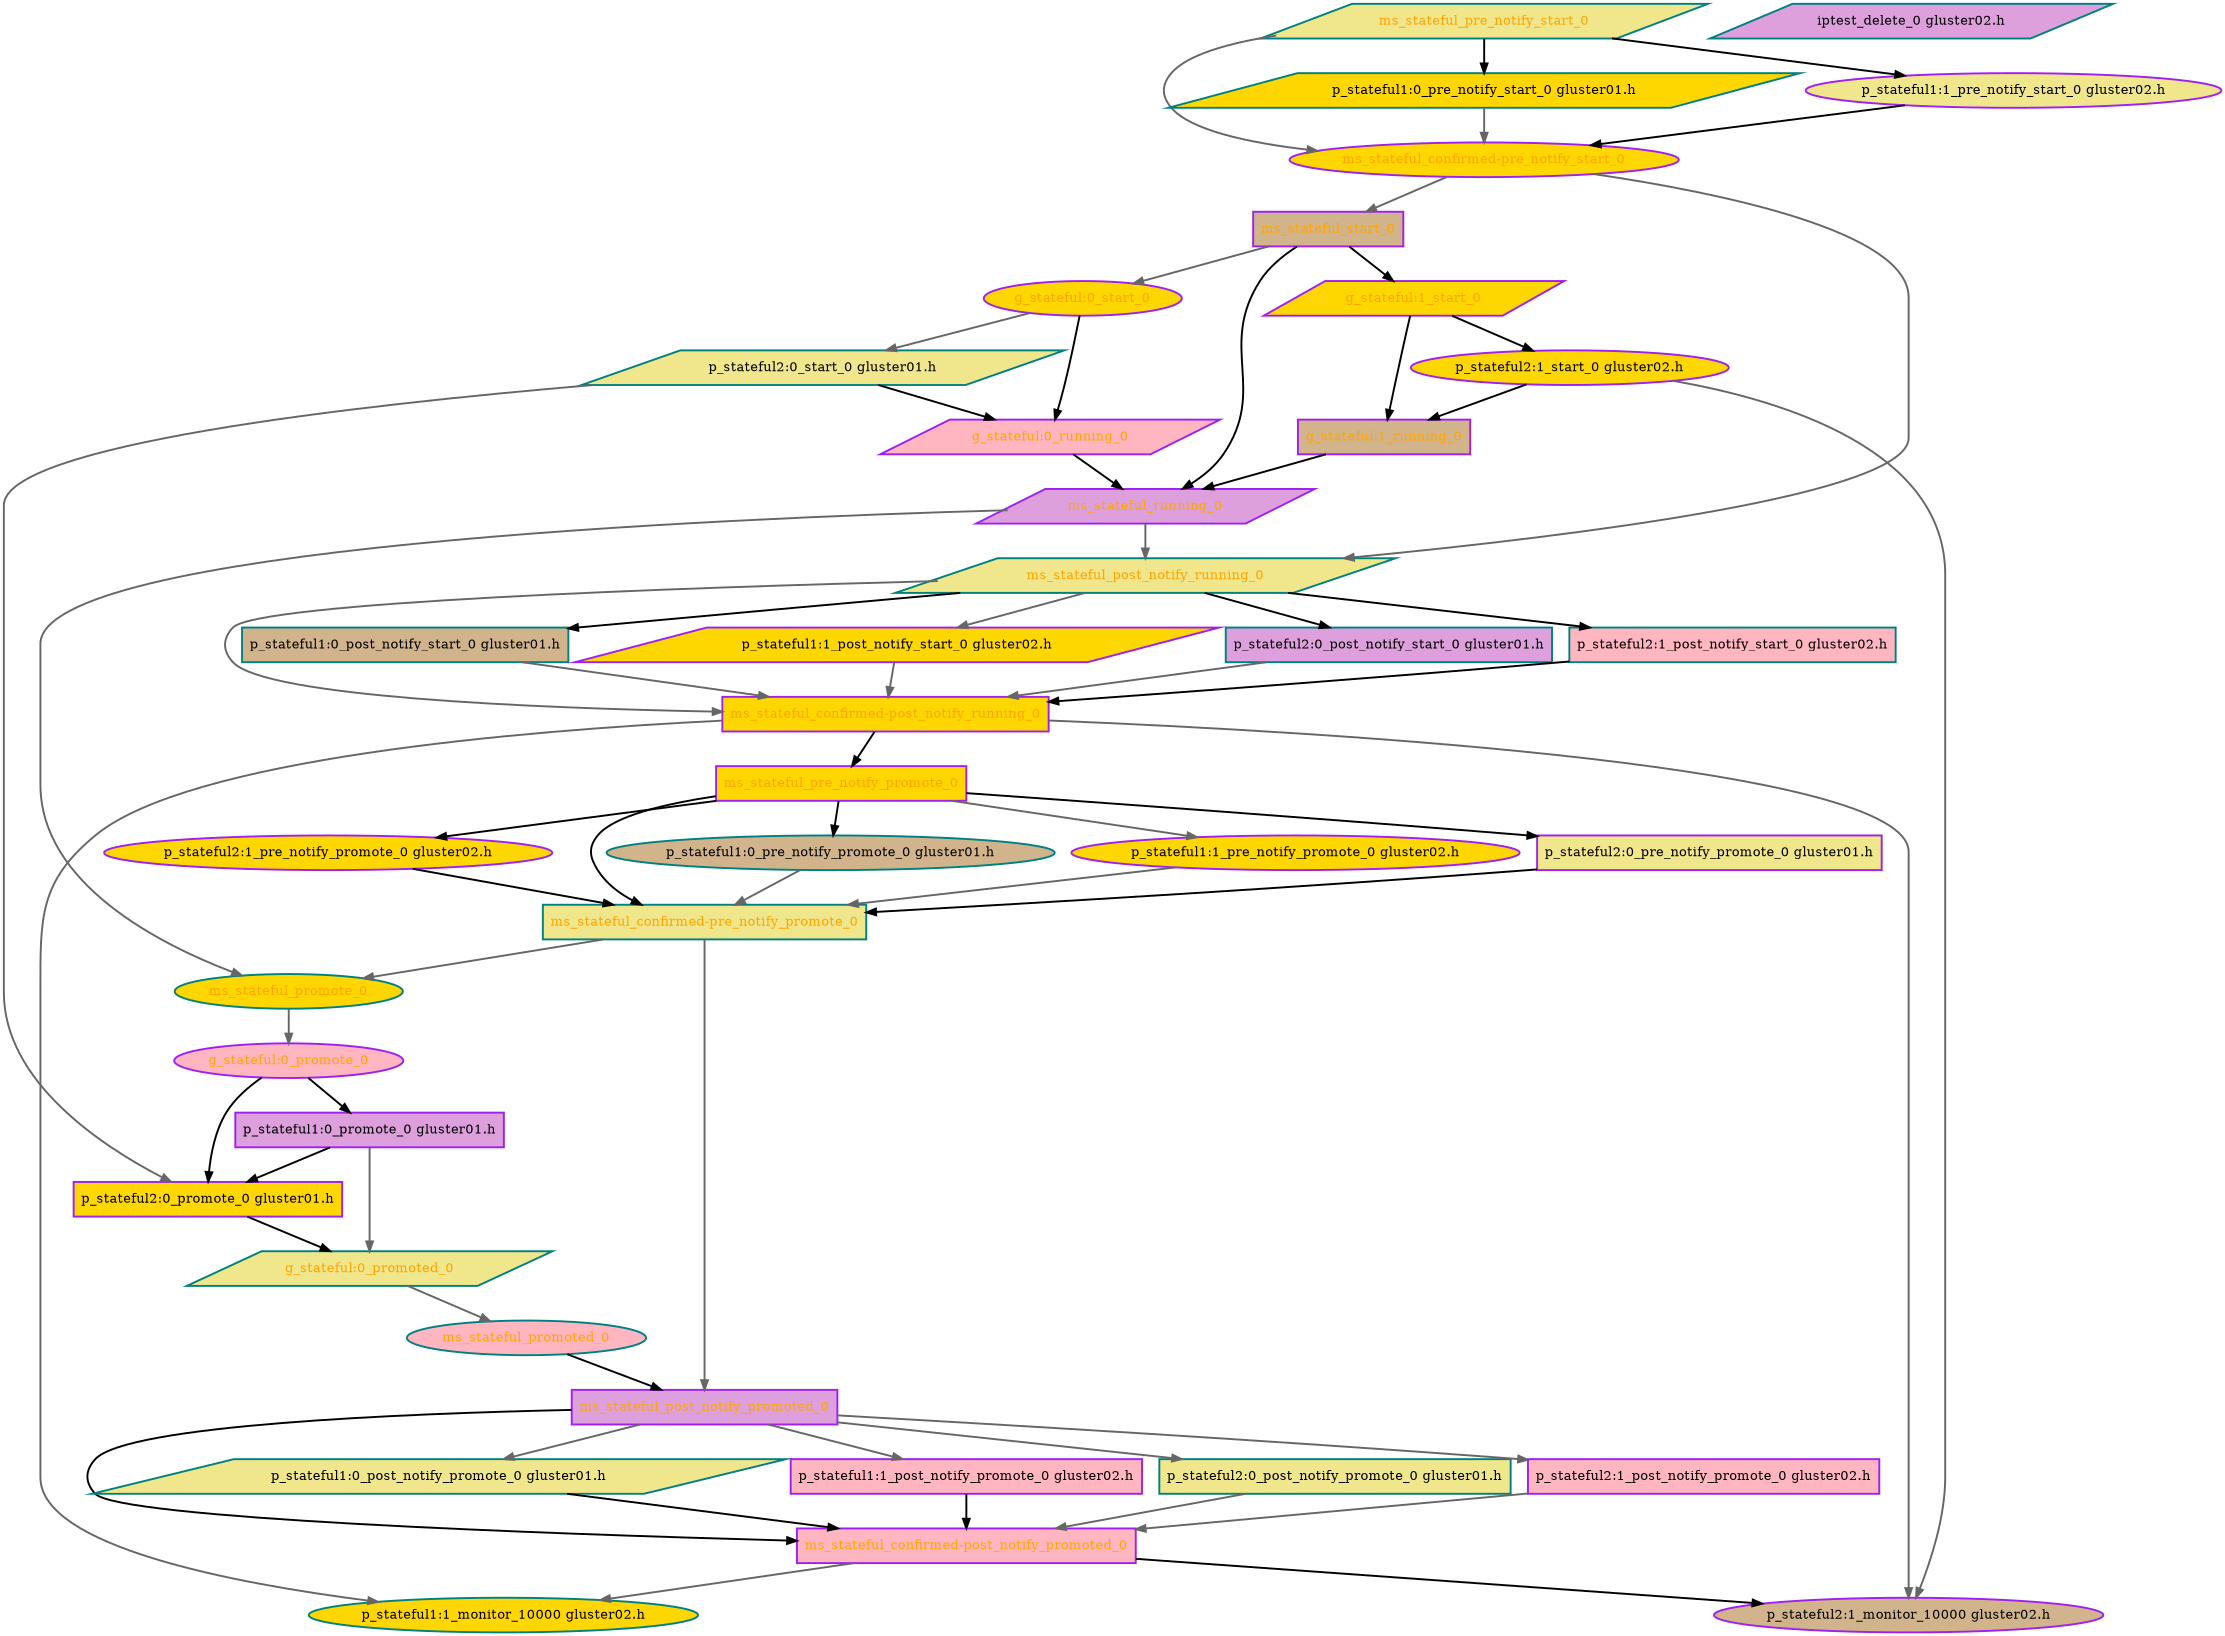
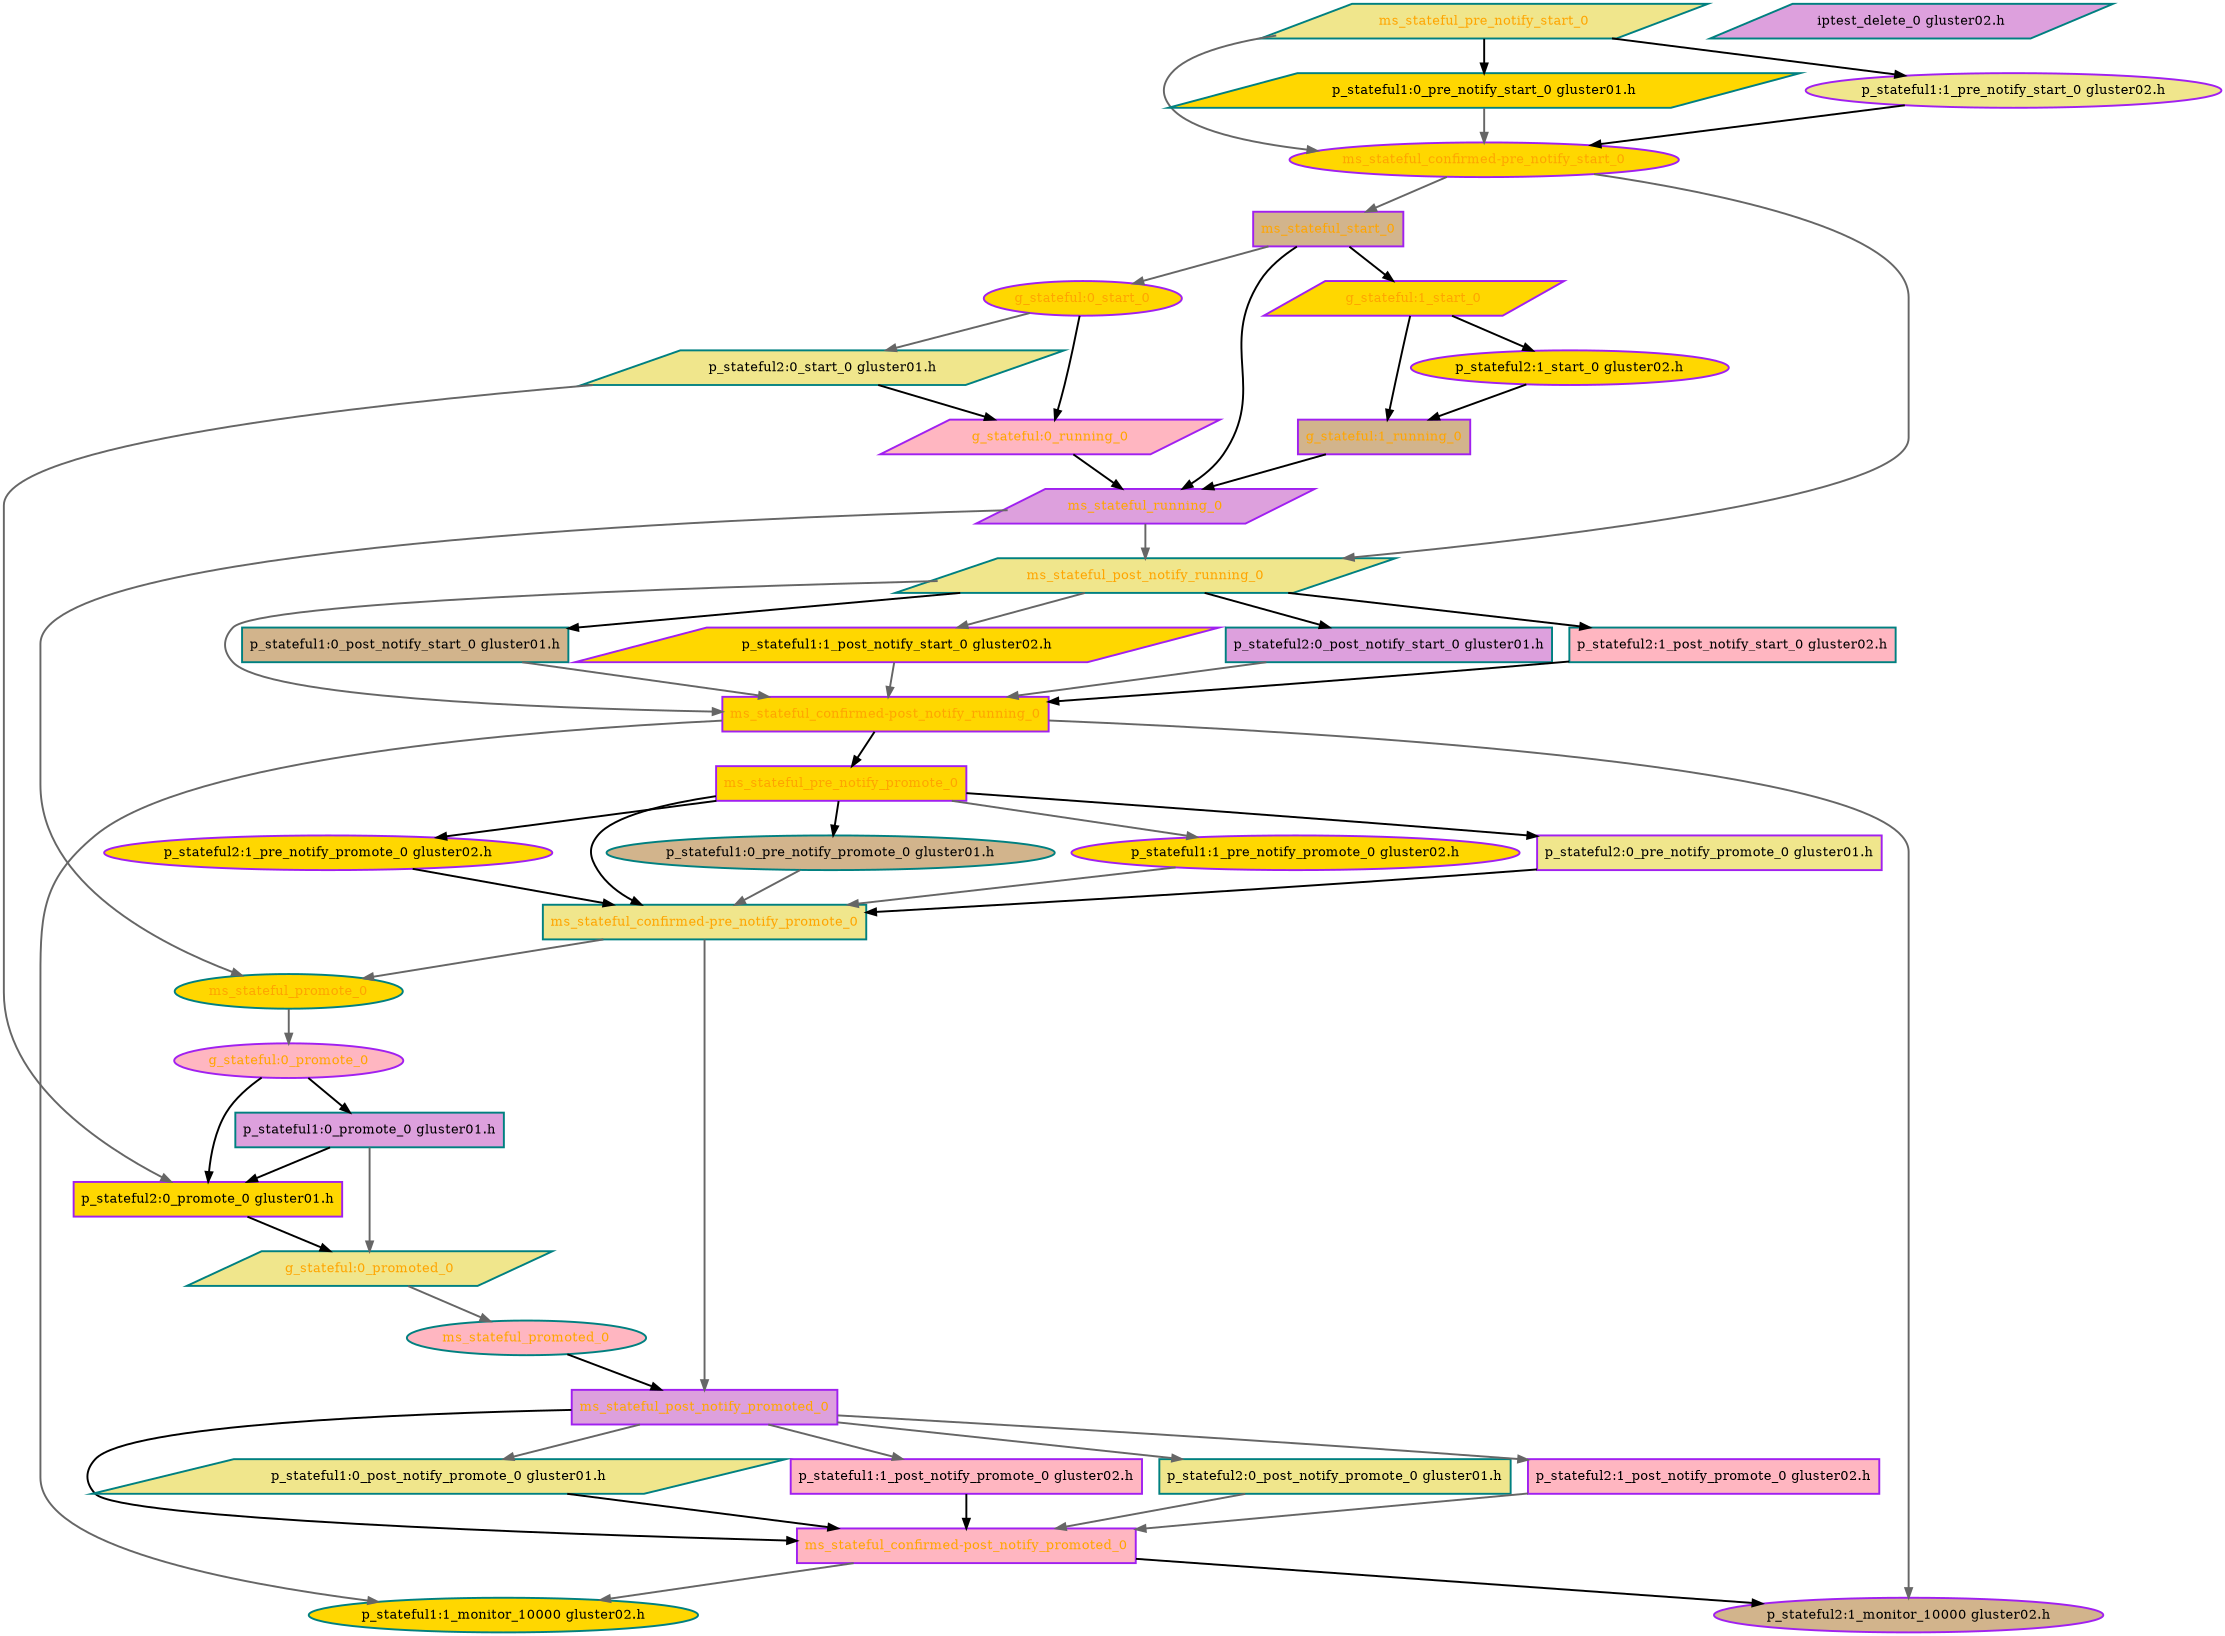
  digraph {
    node [color=purple fillcolor=gold fontcolor=black shape=box style="bold,filled"]
    edge [color=black style=bold]
    "g_stateful:0_promote_0" [fillcolor=lightpink fontcolor=orange shape=ellipse]
-   "p_stateful1:0_promote_0 gluster01.h" [fillcolor=plum]
+   "p_stateful1:0_promote_0 gluster01.h" [color=teal fillcolor=plum]
    "p_stateful2:0_promote_0 gluster01.h"
    "g_stateful:0_promoted_0" [color=teal fillcolor=khaki fontcolor=orange shape=parallelogram]
    ms_stateful_promoted_0 [color=teal fillcolor=lightpink fontcolor=orange shape=ellipse]
    ms_stateful_post_notify_promoted_0 [fillcolor=plum fontcolor=orange]
    "ms_stateful_confirmed-post_notify_promoted_0" [fillcolor=lightpink fontcolor=orange]
    "p_stateful1:0_post_notify_promote_0 gluster01.h" [color=teal fillcolor=khaki shape=parallelogram]
    "p_stateful1:1_post_notify_promote_0 gluster02.h" [fillcolor=lightpink]
    "p_stateful2:0_post_notify_promote_0 gluster01.h" [color=teal fillcolor=khaki]
    "p_stateful2:1_post_notify_promote_0 gluster02.h" [fillcolor=lightpink]
    "g_stateful:0_running_0" [fillcolor=lightpink fontcolor=orange shape=parallelogram]
    ms_stateful_running_0 [fillcolor=plum fontcolor=orange shape=parallelogram]
    ms_stateful_promote_0 [color=teal fontcolor=orange shape=ellipse]
    ms_stateful_post_notify_running_0 [color=teal fillcolor=khaki fontcolor=orange shape=parallelogram]
    "ms_stateful_confirmed-post_notify_running_0" [fontcolor=orange]
    "p_stateful1:0_post_notify_start_0 gluster01.h" [color=teal fillcolor=tan]
    "p_stateful1:1_post_notify_start_0 gluster02.h" [shape=parallelogram]
    "p_stateful2:0_post_notify_start_0 gluster01.h" [color=teal fillcolor=plum]
    "p_stateful2:1_post_notify_start_0 gluster02.h" [color=teal fillcolor=lightpink]
    "g_stateful:0_start_0" [fontcolor=orange shape=ellipse]
    "p_stateful2:0_start_0 gluster01.h" [color=teal fillcolor=khaki shape=parallelogram]
    "g_stateful:1_running_0" [fillcolor=tan fontcolor=orange]
    "g_stateful:1_start_0" [fontcolor=orange shape=parallelogram]
    "p_stateful2:1_start_0 gluster02.h" [shape=ellipse]
    "p_stateful2:1_monitor_10000 gluster02.h" [fillcolor=tan shape=ellipse]
    "iptest_delete_0 gluster02.h" [color=teal fillcolor=plum shape=parallelogram]
    "p_stateful1:1_monitor_10000 gluster02.h" [color=teal shape=ellipse]
    ms_stateful_pre_notify_promote_0 [fontcolor=orange]
    "ms_stateful_confirmed-pre_notify_promote_0" [color=teal fillcolor=khaki fontcolor=orange]
    "p_stateful1:0_pre_notify_promote_0 gluster01.h" [color=teal fillcolor=tan shape=ellipse]
    "p_stateful1:1_pre_notify_promote_0 gluster02.h" [shape=ellipse]
    "p_stateful2:0_pre_notify_promote_0 gluster01.h" [fillcolor=khaki]
    "p_stateful2:1_pre_notify_promote_0 gluster02.h" [shape=ellipse]
    "ms_stateful_confirmed-pre_notify_start_0" [fontcolor=orange shape=ellipse]
    ms_stateful_start_0 [fillcolor=tan fontcolor=orange]
    ms_stateful_pre_notify_start_0 [color=teal fillcolor=khaki fontcolor=orange shape=parallelogram]
    "p_stateful1:0_pre_notify_start_0 gluster01.h" [color=teal shape=parallelogram]
    "p_stateful1:1_pre_notify_start_0 gluster02.h" [fillcolor=khaki shape=ellipse]
    "g_stateful:0_promote_0" -> "p_stateful1:0_promote_0 gluster01.h"
    "g_stateful:0_promote_0" -> "p_stateful2:0_promote_0 gluster01.h"
    "p_stateful1:0_promote_0 gluster01.h" -> "p_stateful2:0_promote_0 gluster01.h"
    "p_stateful1:0_promote_0 gluster01.h" -> "g_stateful:0_promoted_0" [color=gray40]
    "p_stateful2:0_promote_0 gluster01.h" -> "g_stateful:0_promoted_0"
    "g_stateful:0_promoted_0" -> ms_stateful_promoted_0 [color=gray40]
    ms_stateful_promoted_0 -> ms_stateful_post_notify_promoted_0
    ms_stateful_post_notify_promoted_0 -> "ms_stateful_confirmed-post_notify_promoted_0"
    ms_stateful_post_notify_promoted_0 -> "p_stateful1:0_post_notify_promote_0 gluster01.h" [color=gray40]
    ms_stateful_post_notify_promoted_0 -> "p_stateful1:1_post_notify_promote_0 gluster02.h" [color=gray40]
    ms_stateful_post_notify_promoted_0 -> "p_stateful2:0_post_notify_promote_0 gluster01.h" [color=gray40]
    ms_stateful_post_notify_promoted_0 -> "p_stateful2:1_post_notify_promote_0 gluster02.h" [color=gray40]
    "ms_stateful_confirmed-post_notify_promoted_0" -> "p_stateful2:1_monitor_10000 gluster02.h"
    "ms_stateful_confirmed-post_notify_promoted_0" -> "p_stateful1:1_monitor_10000 gluster02.h" [color=gray40]
    "p_stateful1:0_post_notify_promote_0 gluster01.h" -> "ms_stateful_confirmed-post_notify_promoted_0"
    "p_stateful1:1_post_notify_promote_0 gluster02.h" -> "ms_stateful_confirmed-post_notify_promoted_0"
    "p_stateful2:0_post_notify_promote_0 gluster01.h" -> "ms_stateful_confirmed-post_notify_promoted_0" [color=gray40]
    "p_stateful2:1_post_notify_promote_0 gluster02.h" -> "ms_stateful_confirmed-post_notify_promoted_0" [color=gray40]
    "g_stateful:0_running_0" -> ms_stateful_running_0
    ms_stateful_running_0 -> ms_stateful_promote_0 [color=gray40]
    ms_stateful_running_0 -> ms_stateful_post_notify_running_0 [color=gray40]
    ms_stateful_promote_0 -> "g_stateful:0_promote_0" [color=gray40]
    ms_stateful_post_notify_running_0 -> "ms_stateful_confirmed-post_notify_running_0" [color=gray40]
    ms_stateful_post_notify_running_0 -> "p_stateful1:0_post_notify_start_0 gluster01.h"
    ms_stateful_post_notify_running_0 -> "p_stateful1:1_post_notify_start_0 gluster02.h" [color=gray40]
    ms_stateful_post_notify_running_0 -> "p_stateful2:0_post_notify_start_0 gluster01.h"
    ms_stateful_post_notify_running_0 -> "p_stateful2:1_post_notify_start_0 gluster02.h"
    "ms_stateful_confirmed-post_notify_running_0" -> "p_stateful2:1_monitor_10000 gluster02.h" [color=gray40]
    "ms_stateful_confirmed-post_notify_running_0" -> "p_stateful1:1_monitor_10000 gluster02.h" [color=gray40]
    "ms_stateful_confirmed-post_notify_running_0" -> ms_stateful_pre_notify_promote_0
    "p_stateful1:0_post_notify_start_0 gluster01.h" -> "ms_stateful_confirmed-post_notify_running_0" [color=gray40]
    "p_stateful1:1_post_notify_start_0 gluster02.h" -> "ms_stateful_confirmed-post_notify_running_0" [color=gray40]
    "p_stateful2:0_post_notify_start_0 gluster01.h" -> "ms_stateful_confirmed-post_notify_running_0" [color=gray40]
    "p_stateful2:1_post_notify_start_0 gluster02.h" -> "ms_stateful_confirmed-post_notify_running_0"
    "g_stateful:0_start_0" -> "g_stateful:0_running_0"
    "g_stateful:0_start_0" -> "p_stateful2:0_start_0 gluster01.h" [color=gray40]
    "p_stateful2:0_start_0 gluster01.h" -> "p_stateful2:0_promote_0 gluster01.h" [color=gray40]
    "p_stateful2:0_start_0 gluster01.h" -> "g_stateful:0_running_0"
    "g_stateful:1_running_0" -> ms_stateful_running_0
    "g_stateful:1_start_0" -> "g_stateful:1_running_0"
    "g_stateful:1_start_0" -> "p_stateful2:1_start_0 gluster02.h"
    "p_stateful2:1_start_0 gluster02.h" -> "g_stateful:1_running_0"
-   "p_stateful2:1_start_0 gluster02.h" -> "p_stateful2:1_monitor_10000 gluster02.h" [color=gray40]
    ms_stateful_pre_notify_promote_0 -> "ms_stateful_confirmed-pre_notify_promote_0"
    ms_stateful_pre_notify_promote_0 -> "p_stateful1:0_pre_notify_promote_0 gluster01.h"
    ms_stateful_pre_notify_promote_0 -> "p_stateful1:1_pre_notify_promote_0 gluster02.h" [color=gray40]
    ms_stateful_pre_notify_promote_0 -> "p_stateful2:0_pre_notify_promote_0 gluster01.h"
    ms_stateful_pre_notify_promote_0 -> "p_stateful2:1_pre_notify_promote_0 gluster02.h"
    "ms_stateful_confirmed-pre_notify_promote_0" -> ms_stateful_post_notify_promoted_0 [color=gray40]
    "ms_stateful_confirmed-pre_notify_promote_0" -> ms_stateful_promote_0 [color=gray40]
    "p_stateful1:0_pre_notify_promote_0 gluster01.h" -> "ms_stateful_confirmed-pre_notify_promote_0" [color=gray40]
    "p_stateful1:1_pre_notify_promote_0 gluster02.h" -> "ms_stateful_confirmed-pre_notify_promote_0" [color=gray40]
    "p_stateful2:0_pre_notify_promote_0 gluster01.h" -> "ms_stateful_confirmed-pre_notify_promote_0"
    "p_stateful2:1_pre_notify_promote_0 gluster02.h" -> "ms_stateful_confirmed-pre_notify_promote_0"
    "ms_stateful_confirmed-pre_notify_start_0" -> ms_stateful_post_notify_running_0 [color=gray40]
    "ms_stateful_confirmed-pre_notify_start_0" -> ms_stateful_start_0 [color=gray40]
    ms_stateful_start_0 -> ms_stateful_running_0
    ms_stateful_start_0 -> "g_stateful:0_start_0" [color=gray40]
    ms_stateful_start_0 -> "g_stateful:1_start_0"
    ms_stateful_pre_notify_start_0 -> "ms_stateful_confirmed-pre_notify_start_0" [color=gray40]
    ms_stateful_pre_notify_start_0 -> "p_stateful1:0_pre_notify_start_0 gluster01.h"
    ms_stateful_pre_notify_start_0 -> "p_stateful1:1_pre_notify_start_0 gluster02.h"
    "p_stateful1:0_pre_notify_start_0 gluster01.h" -> "ms_stateful_confirmed-pre_notify_start_0" [color=gray40]
    "p_stateful1:1_pre_notify_start_0 gluster02.h" -> "ms_stateful_confirmed-pre_notify_start_0"
  }
